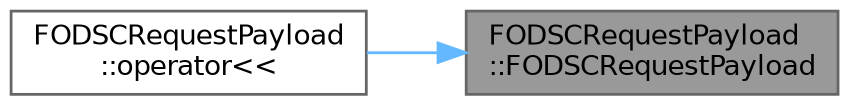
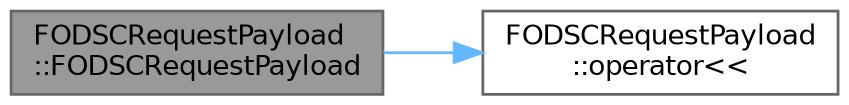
  digraph {
    rankdir=RL
    node [fontname=Helvetica fontsize=10 shape=box style=filled]
    n1 [color=gray40 fillcolor=grey60 fontcolor=black height=0.2 label="FODSCRequestPayload\l::FODSCRequestPayload" width=0.4]
    n2 [color=grey40 fillcolor=white height=0.2 label="FODSCRequestPayload\l::operator\<\<" width=0.4]
-   n1 -> n2 [color=steelblue1 dir=back fontname=Helvetica fontsize=10 labelfontname=Helvetica labelfontsize=10 style=solid]
+   n2 -> n1 [color=steelblue1 dir=back fontname=Helvetica fontsize=10 labelfontname=Helvetica labelfontsize=10 style=solid]
  }
